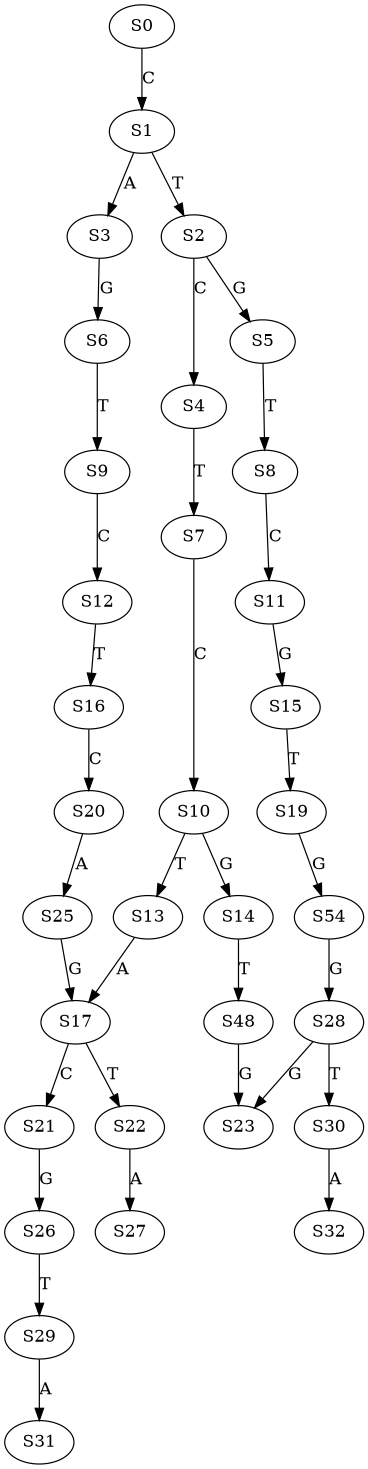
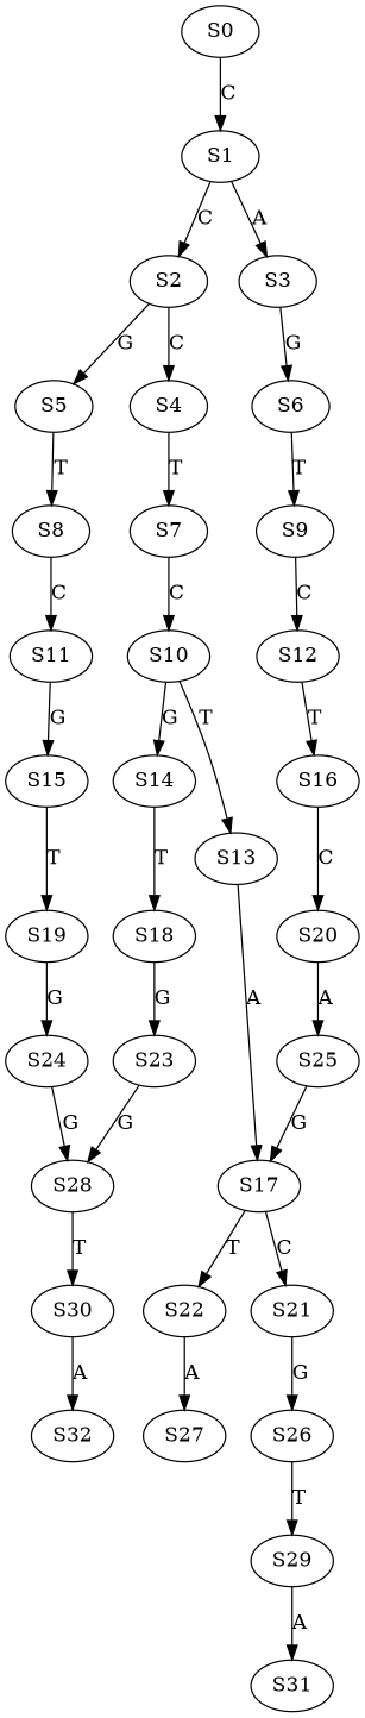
  strict digraph {
    S0
    S1
    S2
    S3
    S4
    S5
    S6
    S7
    S8
    S9
    S10
    S11
    S12
    S13
    S14
    S15
    S16
    S17
-   S18 [label=S48]
+   S18
    S19
    S20
    S21
    S22
    S23
-   S24 [label=S54]
+   S24
    S25
    S26
    S27
    S28
    S29
    S30
    S31
    S32
    S0 -> S1 [label=C]
-   S1 -> S2 [label=T]
+   S1 -> S2 [label=C]
    S1 -> S3 [label=A]
    S2 -> S4 [label=C]
    S2 -> S5 [label=G]
    S3 -> S6 [label=G]
    S4 -> S7 [label=T]
    S5 -> S8 [label=T]
    S6 -> S9 [label=T]
    S7 -> S10 [label=C]
    S8 -> S11 [label=C]
    S9 -> S12 [label=C]
    S10 -> S13 [label=T]
    S10 -> S14 [label=G]
    S11 -> S15 [label=G]
    S12 -> S16 [label=T]
    S13 -> S17 [label=A]
    S14 -> S18 [label=T]
    S15 -> S19 [label=T]
    S16 -> S20 [label=C]
    S17 -> S21 [label=C]
    S17 -> S22 [label=T]
    S18 -> S23 [label=G]
    S19 -> S24 [label=G]
    S20 -> S25 [label=A]
    S21 -> S26 [label=G]
    S22 -> S27 [label=A]
-   S28 -> S23 [label=G]
+   S23 -> S28 [label=G]
    S24 -> S28 [label=G]
    S25 -> S17 [label=G]
    S26 -> S29 [label=T]
    S28 -> S30 [label=T]
    S29 -> S31 [label=A]
    S30 -> S32 [label=A]
  }
